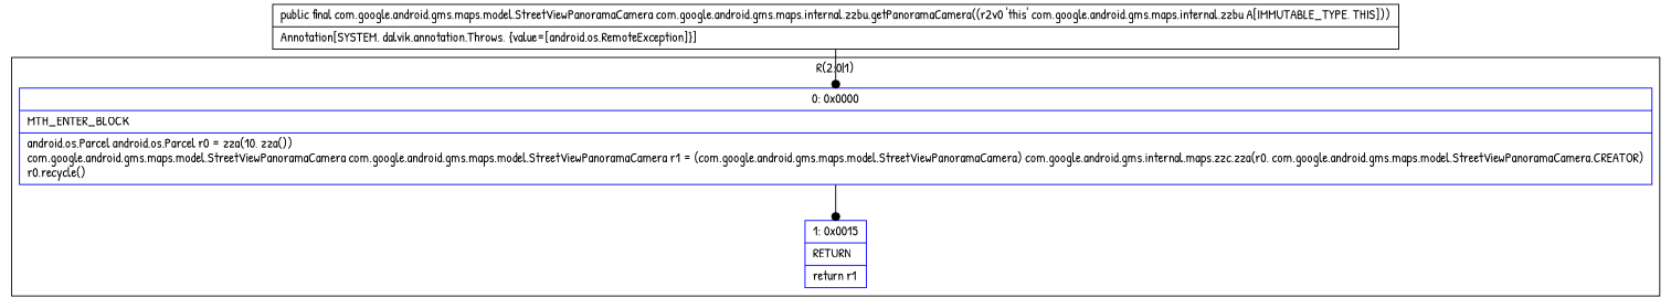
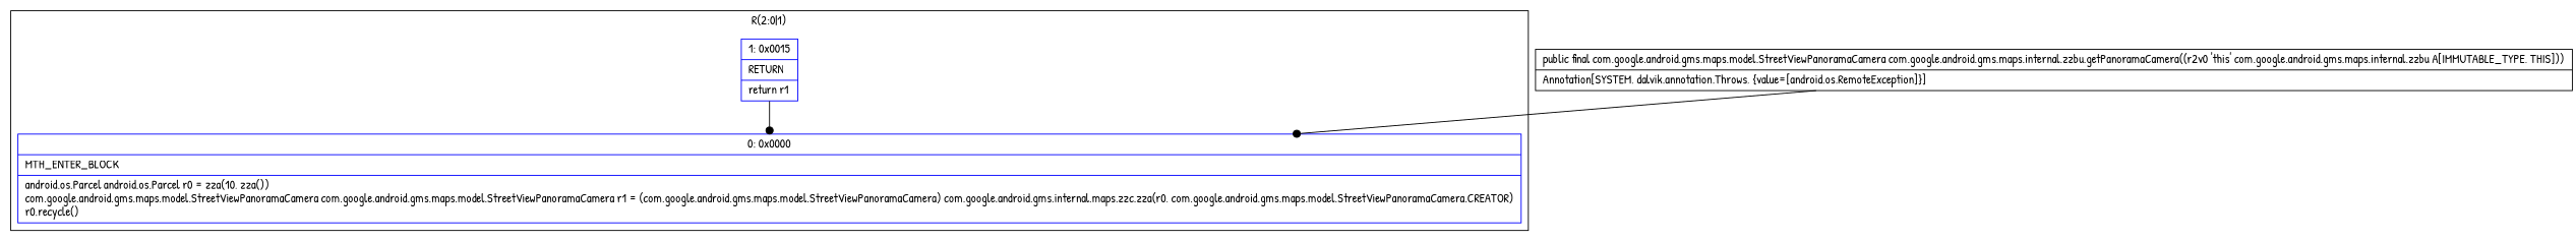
  digraph {
    fontname="Patrick Hand"
    node [color=blue shape=record fontname="Patrick Hand"]
    edge [arrowhead=dot fontname="Patrick Hand"]
    n1 [label="{0\:\ 0x0000|MTH_ENTER_BLOCK\l|android.os.Parcel android.os.Parcel r0 = zza(10, zza())\lcom.google.android.gms.maps.model.StreetViewPanoramaCamera com.google.android.gms.maps.model.StreetViewPanoramaCamera r1 = (com.google.android.gms.maps.model.StreetViewPanoramaCamera) com.google.android.gms.internal.maps.zzc.zza(r0, com.google.android.gms.maps.model.StreetViewPanoramaCamera.CREATOR)\lr0.recycle()\l}"]
    n2 [label="{1\:\ 0x0015|RETURN\l|return r1\l}"]
    n3 [label="{public final com.google.android.gms.maps.model.StreetViewPanoramaCamera com.google.android.gms.maps.internal.zzbu.getPanoramaCamera((r2v0 'this' com.google.android.gms.maps.internal.zzbu A[IMMUTABLE_TYPE, THIS]))  | Annotation[SYSTEM, dalvik.annotation.Throws, \{value=[android.os.RemoteException]\}]\l}" color=""]
    subgraph cluster_1 {
      label="R(2:0|1)"
      n1
      n2
    }
-   n1 -> n2
+   n2 -> n1
    n3 -> n1
  }
